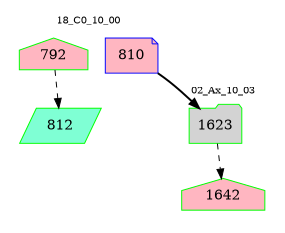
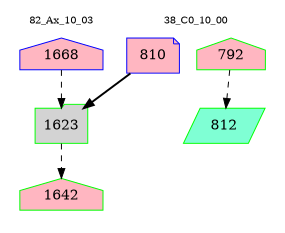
  digraph {
    node [color=green fillcolor=lightpink shape=house style=filled]
    edge [color=black style=dashed]
+   n1 [color=blue label=1668]
    n2 [fillcolor=lightgrey label=1623 shape=folder]
    n3 [label=1642]
    n4 [color=blue label=810 shape=note]
    n5 [label=792]
    n6 [fillcolor=aquamarine label=812 shape=parallelogram]
    subgraph cluster_1 {
      color=white
      fontsize=10
-     label="02_Ax_10_03"
+     label="82_Ax_10_03"
+     n1
      n2
      n3
    }
    subgraph cluster_2 {
      color=white
      fontsize=10
-     label="18_C0_10_00"
+     label="38_C0_10_00"
      n4
      n5
      n6
    }
+   n1 -> n2
    n2 -> n3
    n4 -> n2 [style=bold]
    n5 -> n6
  }
